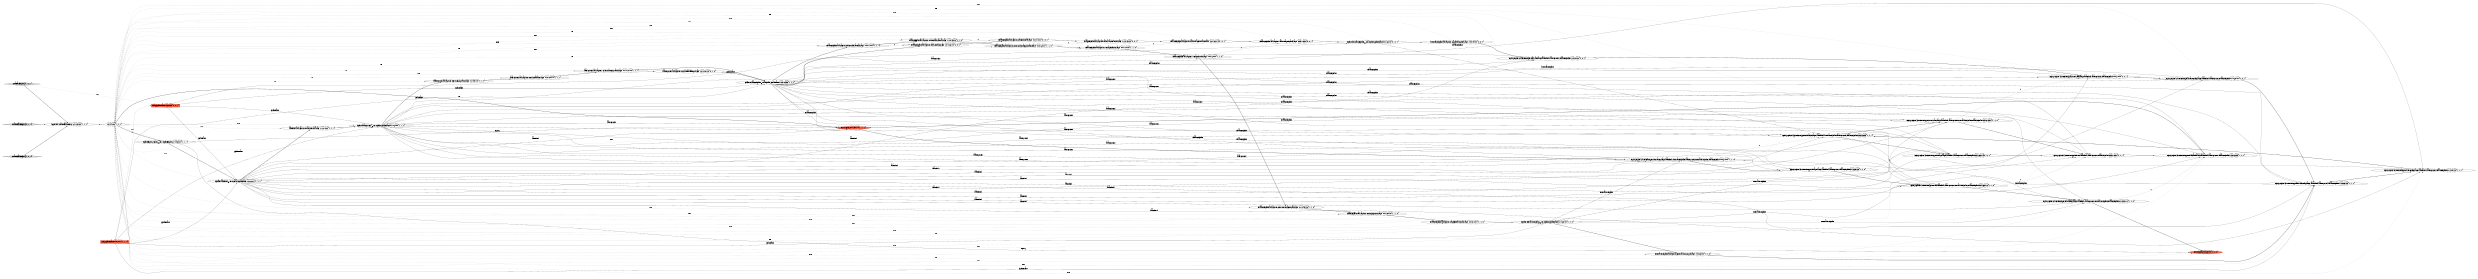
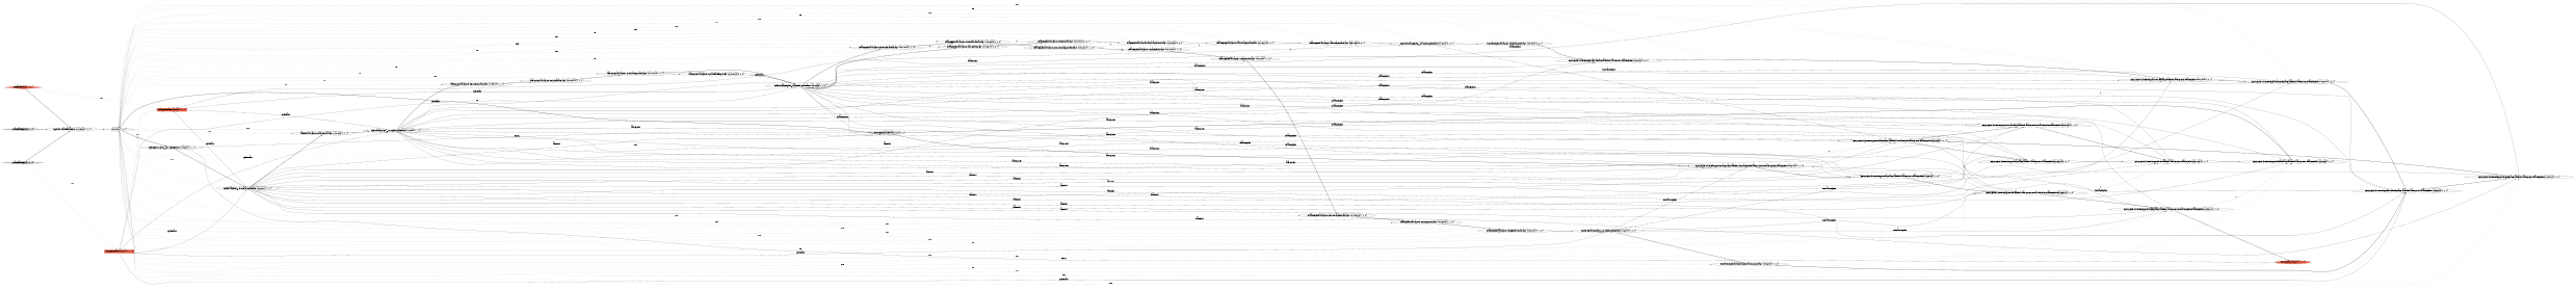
  digraph {
    rankdir=LR
    node [fillcolor=white shape=ellipse style=filled]
    edge [style=solid]
    n1 [label="dataRefresh.addStage(new ReadClusterDataStage())@@@7@@@['1', '1', '1']"]
    n2 [label="Pipeline dataPreprocess = new Pipeline(pipelineName)@@@8@@@['1', '1', '1']"]
-   n3 [fillcolor=tomato label="return registry@@@29@@@['1', '1', '1']"]
+   n3 [fillcolor=lightgray label="return registry@@@29@@@['1', '1', '1']"]
    n4 [label="registry.register(ClusterEventType.PeriodicalRebalance,dataRefresh,dataPreprocess,rebalancePipeline)@@@28@@@['1', '1', '1']"]
    n5 [label="registry.register(ClusterEventType.ResourceConfigChange,dataRefresh,dataPreprocess,rebalancePipeline)@@@23@@@['1', '1', '1']"]
    n6 [label="registry.register(ClusterEventType.InstanceConfigChange,dataRefresh,dataPreprocess,rebalancePipeline)@@@22@@@['0', '0', '1']"]
    n7 [label="registry.register(ClusterEventType.CurrentStateChange,dataRefresh,dataPreprocess,externalViewPipeline,rebalancePipeline)@@@27@@@['1', '1', '0']"]
    n8 [label="registry.register(ClusterEventType.Resume,dataRefresh,dataPreprocess,externalViewPipeline,rebalancePipeline)@@@33@@@['1', '1', '0']"]
    n9 [label="registry.register(ClusterEventType.PeriodicalRebalance,dataRefresh,dataPreprocess,externalViewPipeline,rebalancePipeline)@@@34@@@['1', '1', '0']"]
    n10 [label="registry.register(ClusterEventType.MessageChange,dataRefresh,dataPreprocess,rebalancePipeline)@@@26@@@['0', '0', '1']"]
    n11 [label="registry.register(ClusterEventType.ClusterConfigChange,dataRefresh,dataPreprocess,rebalancePipeline)@@@24@@@['1', '1', '1']"]
    n12 [label="registry.register(ClusterEventType.Resume,dataRefresh,dataPreprocess,rebalancePipeline)@@@27@@@['1', '1', '1']"]
    n13 [label="dataPreprocess.addStage(new ResourceComputationStage())@@@9@@@['1', '1', '1']"]
    n14 [label="registry.register(ClusterEventType.LiveInstanceChange,dataRefresh,liveInstancePipeline,dataPreprocess,rebalancePipeline)@@@25@@@['1', '1', '1']"]
    n15 [label="registry.register(ClusterEventType.LiveInstanceChange,dataRefresh,liveInstancePipeline,dataPreprocess,externalViewPipeline,rebalancePipeline)@@@31@@@['1', '1', '0']"]
    n16 [label="registry.register(ClusterEventType.MessageChange,dataRefresh,dataPreprocess,rebalancePipeline)@@@32@@@['1', '1', '0']"]
    n17 [label="registry.register(ClusterEventType.CurrentStateChange,dataRefresh,dataPreprocess,rebalancePipeline)@@@21@@@['0', '0', '1']"]
    n18 [label="registry.register(ClusterEventType.IdealStateChange,dataRefresh,dataPreprocess,rebalancePipeline)@@@20@@@['0', '0', '1']"]
    n19 [label="PipelineRegistry registry = new PipelineRegistry()@@@5@@@['1', '1', '1']"]
    n20 [label="Pipeline dataRefresh = new Pipeline(pipelineName)@@@6@@@['1', '1', '1']"]
    n21 [fillcolor=tomato label="return registry@@@35@@@['1', '1', '0']"]
    n22 [label="rebalancePipeline.addStage(new ResourceMessageGenerationPhase())@@@16@@@['1', '1', '0']"]
    n23 [label="rebalancePipeline.addStage(new MessageSelectionStage())@@@17@@@['1', '1', '0']"]
    n24 [label="rebalancePipeline.addStage(new TaskGarbageCollectionStage())@@@15@@@['0', '0', '1']"]
    n25 [label="rebalancePipeline.addStage(new TaskMessageGenerationPhase())@@@16@@@['0', '0', '1']"]
    n26 [label="rebalancePipeline.addStage(new MessageThrottleStage())@@@18@@@['1', '1', '0']"]
    n27 [label="@@@4@@@['1', '1', '1']" shape=diamond]
    n28 [label="dataPreprocess.addStage(new TopStateHandoffReportStage())@@@12@@@['0', '1', '0']"]
    n29 [label="liveInstancePipeline.addStage(new CompatibilityCheckStage())@@@19@@@['0', '0', '1']"]
    n30 [label="Pipeline rebalancePipeline = new Pipeline(pipelineName)@@@12@@@['1', '1', '1']"]
    n31 [label="Pipeline liveInstancePipeline = new Pipeline(pipelineName)@@@18@@@['0', '0', '1']"]
    n32 [label="rebalancePipeline.addStage(new TargetExteralViewCalcStage())@@@21@@@['1', '1', '0']"]
    n33 [label="Pipeline externalViewPipeline = new Pipeline(pipelineName)@@@22@@@['1', '1', '0']"]
    n34 [label="dataPreprocess.addStage(new CurrentStateComputationStage())@@@11@@@['1', '1', '1']"]
    n35 [label="rebalancePipeline.addStage(new IntermediateStateCalcStage())@@@15@@@['1', '1', '0']"]
    n36 [label="rebalancePipeline.addStage(new ResourceMessageDispatchStage())@@@19@@@['1', '1', '0']"]
    n37 [label="externalViewPipeline.addStage(new ExternalViewComputeStage())@@@23@@@['1', '1', '0']"]
    n38 [label="rebalancePipeline.addStage(new BestPossibleStateCalcStage())@@@14@@@['1', '1', '0']"]
    n39 [label="rebalancePipeline.addStage(new TaskSchedulingStage())@@@13@@@['0', '0', '1']"]
    n40 [label="rebalancePipeline.addStage(new PersistAssignmentStage())@@@20@@@['1', '1', '0']"]
    n41 [label="rebalancePipeline.addStage(new TaskPersistDataStage())@@@14@@@['0', '0', '1']"]
    n42 [label="dataPreprocess.addStage(new ResourceValidationStage())@@@10@@@['1', '1', '1']"]
    n43 [label="rebalancePipeline.addStage(new TaskMessageDispatchStage())@@@17@@@['0', '0', '1']"]
    n44 [label="logger.info(\"createDefaultRegistry\")@@@3@@@['1', '1', '1']"]
    n45 [fillcolor=lightgray label="createDefaultRegistry['0', '1', '0']" shape=diamond]
    n46 [fillcolor=tomato label="String pipelineName@@@2@@@['1', '1', '0']" shape=box]
    n47 [fillcolor=tomato label="String pipelineName@@@2@@@['0', '0', '1']" shape=box]
    n48 [fillcolor=lightgray label="createDefaultRegistry['1', '0', '0']" shape=diamond]
-   n49 [fillcolor=lightgray label="createTaskRegistry['0', '0', '1']" shape=diamond]
+   n49 [fillcolor=tomato label="createTaskRegistry['0', '0', '1']" shape=diamond]
    n1 -> n2 [style=bold]
    n2 -> n3 [label=dataPreprocess]
    n2 -> n4 [label=dataPreprocess]
    n2 -> n5 [label=dataPreprocess]
    n2 -> n6 [label=dataPreprocess]
    n2 -> n7 [label=dataPreprocess]
    n2 -> n8 [label=dataPreprocess]
    n2 -> n9 [label=dataPreprocess]
    n2 -> n10 [label=dataPreprocess]
    n2 -> n11 [label=dataPreprocess]
    n2 -> n12 [label=dataPreprocess]
    n2 -> n13 [style=bold]
    n2 -> n14 [label=dataPreprocess]
    n2 -> n15 [label=dataPreprocess]
    n2 -> n16 [label=dataPreprocess]
    n2 -> n17 [label=dataPreprocess]
    n2 -> n18 [label=dataPreprocess]
    n3 -> n15 [style=bold]
    n4 -> n3 [style=bold]
    n5 -> n11 [style=bold]
    n5 -> n15 [label=liveInstancePipeline]
    n6 -> n5 [style=bold]
    n7 -> n12 [style=bold]
    n7 -> n17 [label=0 style=dashed]
    n8 -> n9 [style=bold]
    n8 -> n12 [label=0 style=dashed]
    n9 -> n4 [label=0 style=dashed]
    n9 -> n21 [style=bold]
    n10 -> n12 [style=bold]
    n11 -> n14 [style=bold]
    n12 -> n4 [style=bold]
    n13 -> n42 [style=bold]
    n14 -> n7 [style=bold]
    n14 -> n10 [style=bold]
    n15 -> n14 [label=0 style=dashed]
    n15 -> n16 [style=bold]
    n16 -> n8 [style=bold]
    n16 -> n10 [label=0 style=dashed]
    n17 -> n6 [style=bold]
    n18 -> n17 [style=bold]
    n19 -> n3 [label=registry]
    n19 -> n20 [style=bold]
    n19 -> n21 [label=registry]
    n20 -> n1 [style=bold]
    n20 -> n3 [label=dataRefresh]
    n20 -> n4 [label=dataRefresh]
    n20 -> n5 [label=dataRefresh]
    n20 -> n6 [label=dataRefresh]
    n20 -> n7 [label=dataRefresh]
    n20 -> n8 [label=dataRefresh]
    n20 -> n9 [label=dataRefresh]
    n20 -> n10 [label=dataRefresh]
    n20 -> n11 [label=dataRefresh]
    n20 -> n12 [label=dataRefresh]
    n20 -> n14 [label=dataRefresh]
    n20 -> n15 [label=dataRefresh]
    n20 -> n16 [label=dataRefresh]
    n20 -> n17 [label=dataRefresh]
    n20 -> n18 [label=dataRefresh]
    n22 -> n23 [style=bold]
    n22 -> n24 [label=0 style=dashed]
    n23 -> n25 [label=0 style=dashed]
    n23 -> n26 [style=bold]
    n24 -> n25 [style=bold]
    n25 -> n43 [style=bold]
    n26 -> n36 [style=bold]
    n26 -> n43 [label=0 style=dashed]
    n27 -> n1 [label=true style=dotted]
    n27 -> n2 [label=true style=dotted]
    n27 -> n3 [label=true style=bold]
    n27 -> n4 [label=true style=dotted]
    n27 -> n5 [label=true style=dotted]
    n27 -> n6 [label=true style=dotted]
    n27 -> n7 [label=true style=dotted]
    n27 -> n8 [label=true style=dotted]
    n27 -> n9 [label=true style=dotted]
    n27 -> n10 [label=true style=dotted]
    n27 -> n11 [label=true style=dotted]
    n27 -> n12 [label=true style=dotted]
    n27 -> n13 [label=true style=dotted]
    n27 -> n14 [label=true style=dotted]
    n27 -> n15 [label=true style=dotted]
    n27 -> n16 [label=true style=dotted]
    n27 -> n17 [label=true style=dotted]
    n27 -> n18 [label=true style=dotted]
    n27 -> n19 [label=true style=dotted]
    n27 -> n19 [style=bold]
    n27 -> n20 [label=true style=dotted]
    n27 -> n21 [label=true style=dotted]
    n27 -> n22 [label=true style=dotted]
    n27 -> n23 [label=true style=dotted]
    n27 -> n24 [label=true style=dotted]
    n27 -> n25 [label=true style=dotted]
    n27 -> n26 [label=true style=dotted]
    n27 -> n28 [label=true style=dotted]
    n27 -> n29 [label=true style=dotted]
    n27 -> n30 [label=true style=dotted]
    n27 -> n31 [label=true style=dotted]
    n27 -> n32 [label=true style=dotted]
    n27 -> n33 [label=true style=dotted]
    n27 -> n34 [label=true style=dotted]
    n27 -> n35 [label=true style=dotted]
    n27 -> n36 [label=true style=dotted]
    n27 -> n37 [label=true style=dotted]
    n27 -> n38 [label=true style=dotted]
    n27 -> n39 [label=true style=dotted]
    n27 -> n40 [label=true style=dotted]
    n27 -> n41 [label=true style=dotted]
    n27 -> n42 [label=true style=dotted]
    n27 -> n43 [label=true style=dotted]
    n28 -> n30 [style=bold]
    n29 -> n18 [style=bold]
    n30 -> n3 [label=rebalancePipeline]
    n30 -> n4 [label=rebalancePipeline]
    n30 -> n5 [label=rebalancePipeline]
    n30 -> n6 [label=rebalancePipeline]
    n30 -> n7 [label=rebalancePipeline]
    n30 -> n8 [label=rebalancePipeline]
    n30 -> n9 [label=rebalancePipeline]
    n30 -> n10 [label=rebalancePipeline]
    n30 -> n11 [label=rebalancePipeline]
    n30 -> n12 [label=rebalancePipeline]
    n30 -> n14 [label=rebalancePipeline]
    n30 -> n15 [label=rebalancePipeline]
    n30 -> n16 [label=rebalancePipeline]
    n30 -> n17 [label=rebalancePipeline]
    n30 -> n18 [label=rebalancePipeline]
    n30 -> n38 [style=bold]
    n30 -> n39 [style=bold]
    n31 -> n14 [label=liveInstancePipeline]
    n31 -> n29 [style=bold]
    n32 -> n33 [style=bold]
    n33 -> n7 [label=externalViewPipeline]
    n33 -> n8 [label=externalViewPipeline]
    n33 -> n9 [label=externalViewPipeline]
    n33 -> n15 [label=externalViewPipeline]
    n33 -> n37 [style=bold]
    n34 -> n28 [style=bold]
    n34 -> n30 [style=bold]
    n35 -> n22 [style=bold]
    n35 -> n41 [label=0 style=dashed]
    n36 -> n40 [style=bold]
    n37 -> n5 [style=bold]
    n38 -> n35 [style=bold]
    n38 -> n39 [label=0 style=dashed]
    n39 -> n41 [style=bold]
    n40 -> n32 [style=bold]
    n41 -> n24 [style=bold]
    n42 -> n34 [style=bold]
    n43 -> n31 [style=bold]
    n44 -> n27 [style=bold]
    n45 -> n44 [style=bold]
    n46 -> n2 [label=pipelineName]
    n46 -> n5 [label=pipelineName]
    n46 -> n20 [label=pipelineName]
    n46 -> n30 [label=pipelineName]
    n46 -> n33 [label=pipelineName]
    n46 -> n47 [label=0 style=dashed]
    n47 -> n2 [label=pipelineName]
    n47 -> n20 [label=pipelineName]
    n47 -> n30 [label=pipelineName]
    n47 -> n31 [label=pipelineName]
    n48 -> n44 [style=bold]
+   n48 -> n46 [label=true style=dotted]
    n49 -> n44 [style=bold]
    n49 -> n47 [label=true style=dotted]
  }
